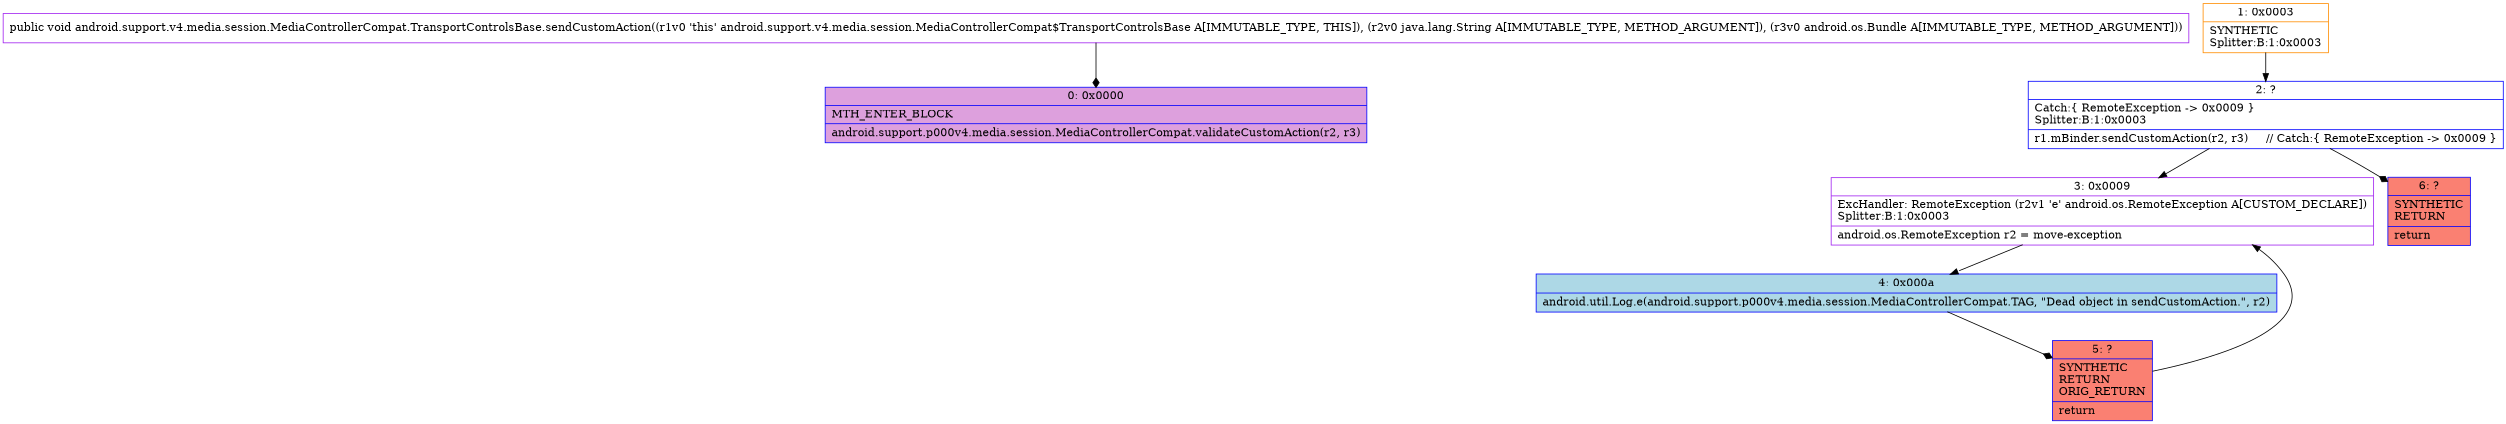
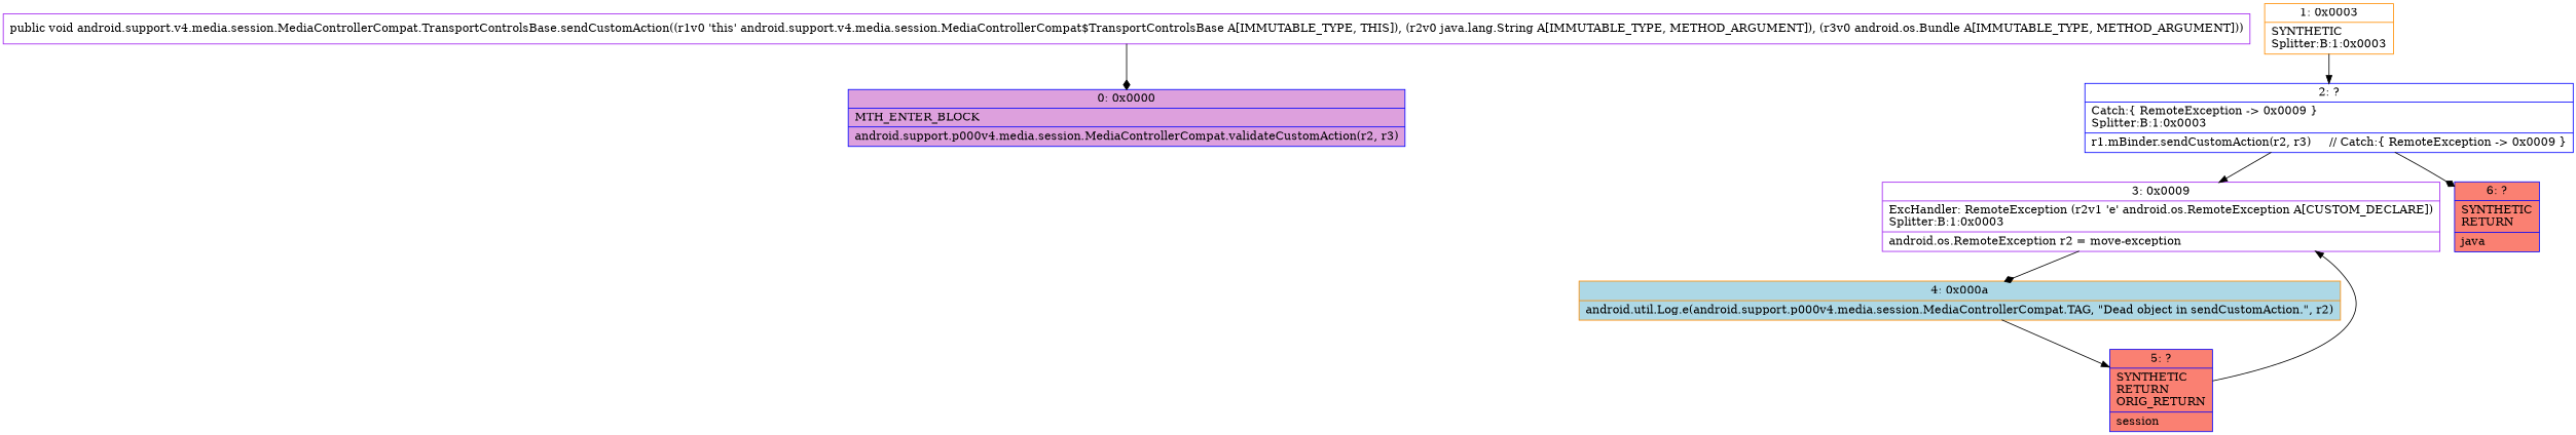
  digraph {
    node [color=blue fillcolor=white shape=record style=filled]
    edge [arrowhead=normal]
    n1 [fillcolor=plum label="{0\:\ 0x0000|MTH_ENTER_BLOCK\l|android.support.p000v4.media.session.MediaControllerCompat.validateCustomAction(r2, r3)\l}"]
    n2 [color=darkorange label="{1\:\ 0x0003|SYNTHETIC\lSplitter:B:1:0x0003\l}"]
    n3 [label="{2\:\ ?|Catch:\{ RemoteException \-\> 0x0009 \}\lSplitter:B:1:0x0003\l|r1.mBinder.sendCustomAction(r2, r3)     \/\/ Catch:\{ RemoteException \-\> 0x0009 \}\l}"]
    n4 [color=purple label="{3\:\ 0x0009|ExcHandler: RemoteException (r2v1 'e' android.os.RemoteException A[CUSTOM_DECLARE])\lSplitter:B:1:0x0003\l|android.os.RemoteException r2 = move\-exception\l}"]
-   n5 [fillcolor=salmon label="{6\:\ ?|SYNTHETIC\lRETURN\l|return\l}"]
-   n6 [fillcolor=lightblue label="{4\:\ 0x000a|android.util.Log.e(android.support.p000v4.media.session.MediaControllerCompat.TAG, \"Dead object in sendCustomAction.\", r2)\l}"]
-   n7 [fillcolor=salmon label="{5\:\ ?|SYNTHETIC\lRETURN\lORIG_RETURN\l|return\l}"]
+   n5 [fillcolor=salmon label="{6\:\ ?|SYNTHETIC\lRETURN\l|java\l}"]
+   n6 [color=darkorange fillcolor=lightblue label="{4\:\ 0x000a|android.util.Log.e(android.support.p000v4.media.session.MediaControllerCompat.TAG, \"Dead object in sendCustomAction.\", r2)\l}"]
+   n7 [fillcolor=salmon label="{5\:\ ?|SYNTHETIC\lRETURN\lORIG_RETURN\l|session\l}"]
    n8 [color=purple label="{public void android.support.v4.media.session.MediaControllerCompat.TransportControlsBase.sendCustomAction((r1v0 'this' android.support.v4.media.session.MediaControllerCompat$TransportControlsBase A[IMMUTABLE_TYPE, THIS]), (r2v0 java.lang.String A[IMMUTABLE_TYPE, METHOD_ARGUMENT]), (r3v0 android.os.Bundle A[IMMUTABLE_TYPE, METHOD_ARGUMENT])) }"]
    n2 -> n3
    n3 -> n4
    n3 -> n5 [arrowhead=diamond]
-   n4 -> n6
-   n6 -> n7 [arrowhead=diamond]
+   n4 -> n6 [arrowhead=diamond]
+   n6 -> n7
    n7 -> n4
    n8 -> n1 [arrowhead=diamond]
  }
